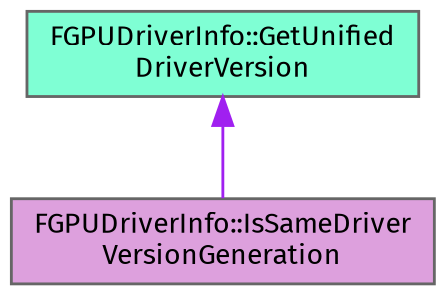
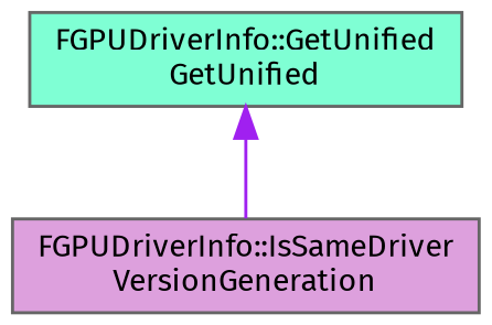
  digraph {
    rankdir=TB
    fontname="Fira Sans"
    node [color=gray40 fontname="Fira Sans" fontsize=10 shape=box style=filled]
-   n1 [fillcolor=aquamarine fontcolor=black height=0.2 label="FGPUDriverInfo::GetUnified\lDriverVersion" width=0.4]
+   n1 [fillcolor=aquamarine fontcolor=black height=0.2 label="FGPUDriverInfo::GetUnified\lGetUnified" width=0.4]
    n2 [fillcolor=plum height=0.2 label="FGPUDriverInfo::IsSameDriver\lVersionGeneration" width=0.4]
    n1 -> n2 [color=purple dir=back fontname="Fira Sans" fontsize=10 labelfontname=Helvetica labelfontsize=10 style=solid]
  }
